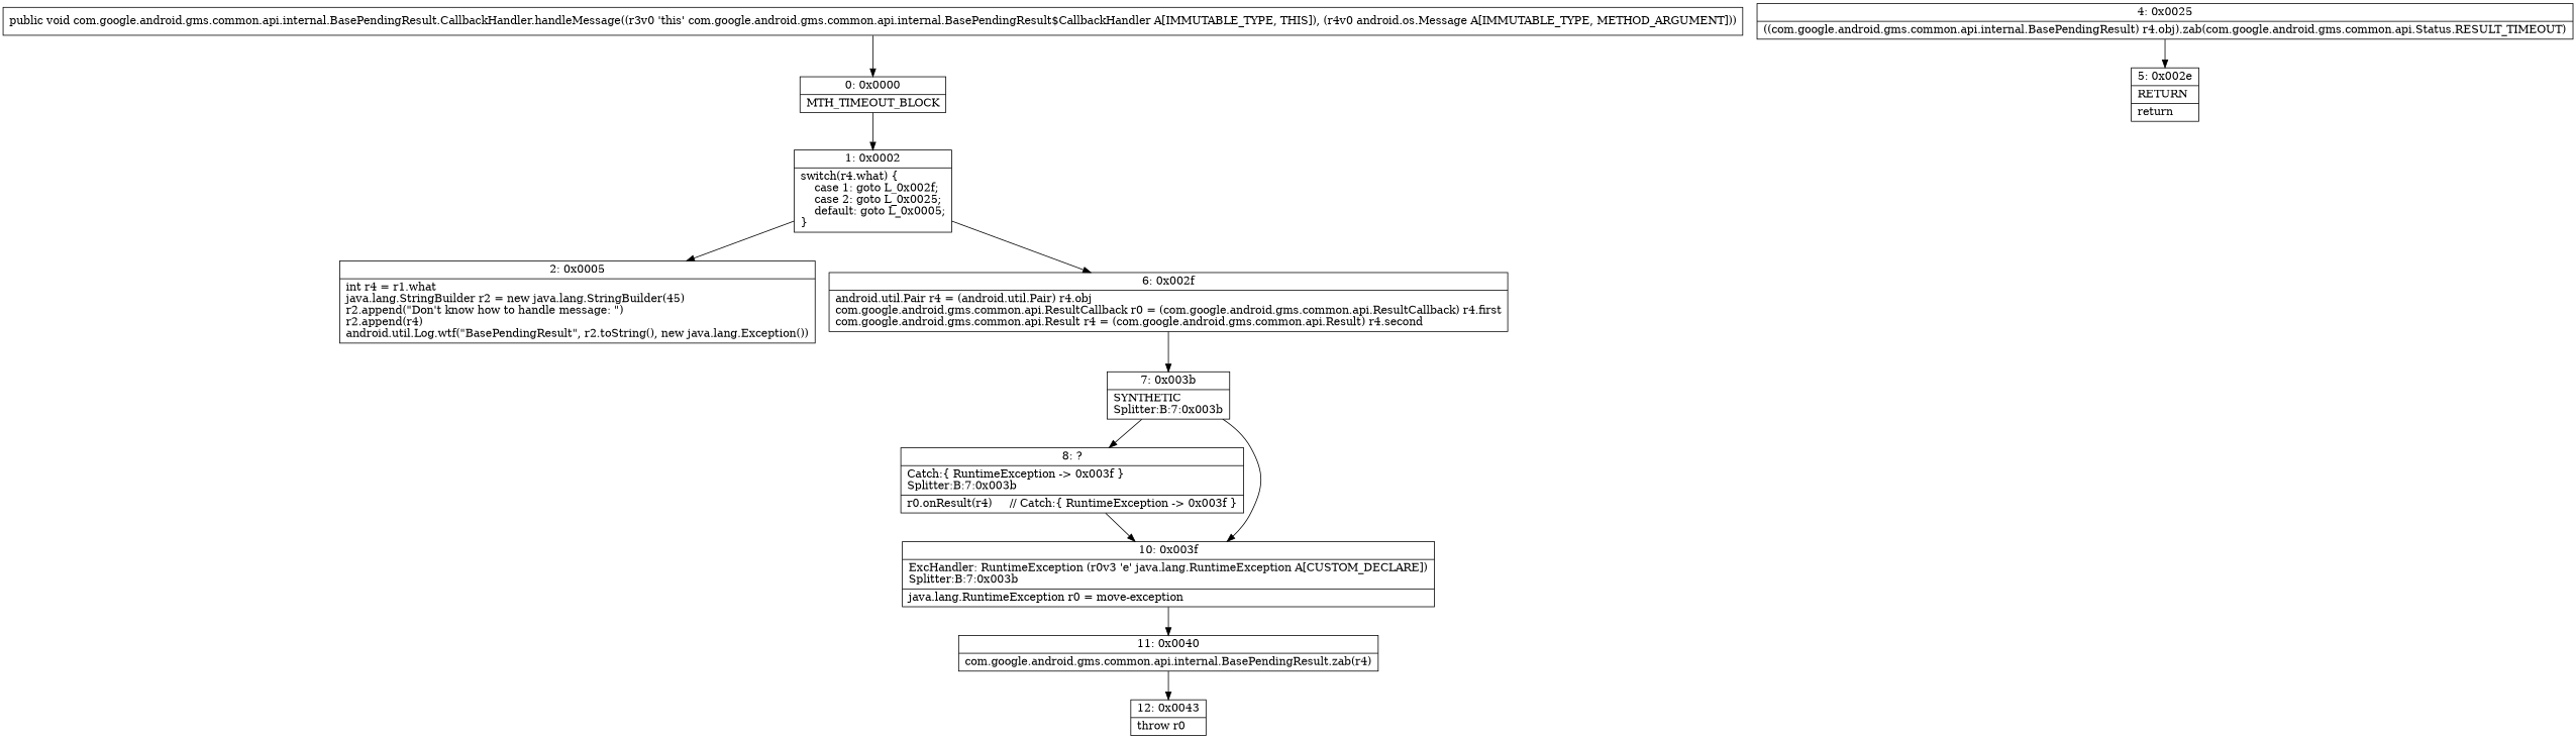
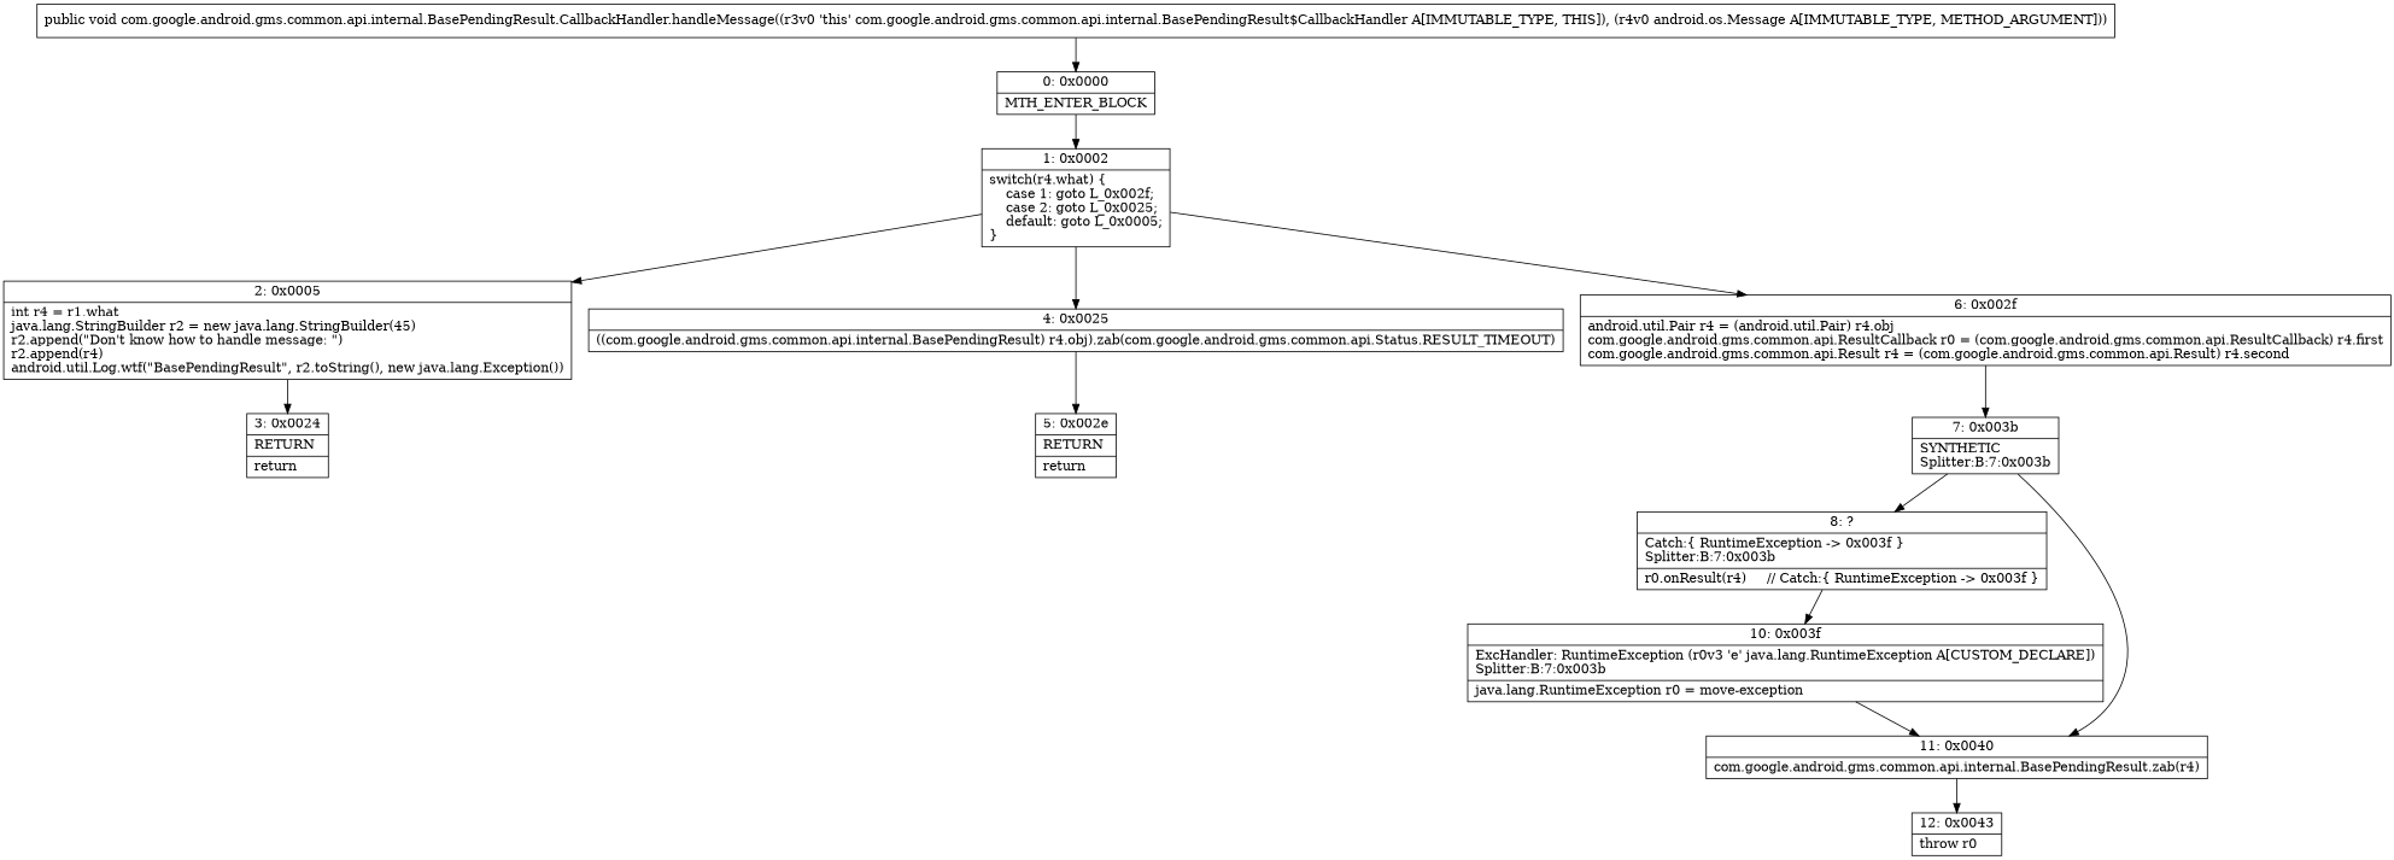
  digraph {
    node [shape=record]
-   n1 [label="{0\:\ 0x0000|MTH_TIMEOUT_BLOCK\l}"]
+   n1 [label="{0\:\ 0x0000|MTH_ENTER_BLOCK\l}"]
    n2 [label="{1\:\ 0x0002|switch(r4.what) \{\l    case 1: goto L_0x002f;\l    case 2: goto L_0x0025;\l    default: goto L_0x0005;\l\}\l}"]
    n3 [label="{2\:\ 0x0005|int r4 = r1.what\ljava.lang.StringBuilder r2 = new java.lang.StringBuilder(45)\lr2.append(\"Don't know how to handle message: \")\lr2.append(r4)\landroid.util.Log.wtf(\"BasePendingResult\", r2.toString(), new java.lang.Exception())\l}"]
    n4 [label="{4\:\ 0x0025|((com.google.android.gms.common.api.internal.BasePendingResult) r4.obj).zab(com.google.android.gms.common.api.Status.RESULT_TIMEOUT)\l}"]
    n5 [label="{6\:\ 0x002f|android.util.Pair r4 = (android.util.Pair) r4.obj\lcom.google.android.gms.common.api.ResultCallback r0 = (com.google.android.gms.common.api.ResultCallback) r4.first\lcom.google.android.gms.common.api.Result r4 = (com.google.android.gms.common.api.Result) r4.second\l}"]
+   n6 [label="{3\:\ 0x0024|RETURN\l|return\l}"]
    n7 [label="{5\:\ 0x002e|RETURN\l|return\l}"]
    n8 [label="{7\:\ 0x003b|SYNTHETIC\lSplitter:B:7:0x003b\l}"]
    n9 [label="{8\:\ ?|Catch:\{ RuntimeException \-\> 0x003f \}\lSplitter:B:7:0x003b\l|r0.onResult(r4)     \/\/ Catch:\{ RuntimeException \-\> 0x003f \}\l}"]
    n10 [label="{10\:\ 0x003f|ExcHandler: RuntimeException (r0v3 'e' java.lang.RuntimeException A[CUSTOM_DECLARE])\lSplitter:B:7:0x003b\l|java.lang.RuntimeException r0 = move\-exception\l}"]
    n11 [label="{11\:\ 0x0040|com.google.android.gms.common.api.internal.BasePendingResult.zab(r4)\l}"]
    n12 [label="{12\:\ 0x0043|throw r0\l}"]
    n13 [label="{public void com.google.android.gms.common.api.internal.BasePendingResult.CallbackHandler.handleMessage((r3v0 'this' com.google.android.gms.common.api.internal.BasePendingResult$CallbackHandler A[IMMUTABLE_TYPE, THIS]), (r4v0 android.os.Message A[IMMUTABLE_TYPE, METHOD_ARGUMENT])) }"]
    n1 -> n2
    n2 -> n3
+   n2 -> n4
    n2 -> n5
+   n3 -> n6
    n4 -> n7
    n5 -> n8
    n8 -> n9
-   n8 -> n10
+   n8 -> n11
    n9 -> n10
    n10 -> n11
    n11 -> n12
    n13 -> n1
  }
